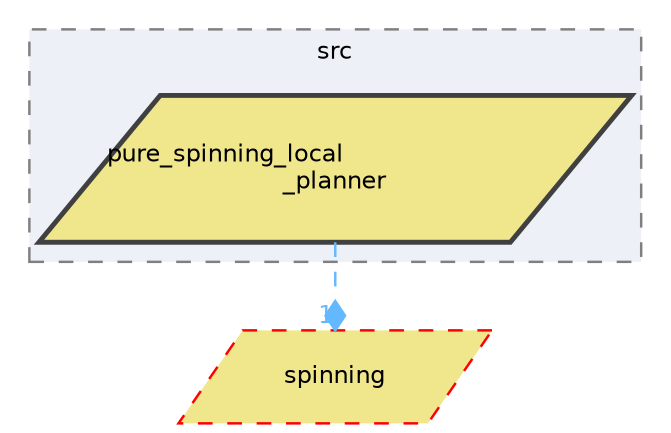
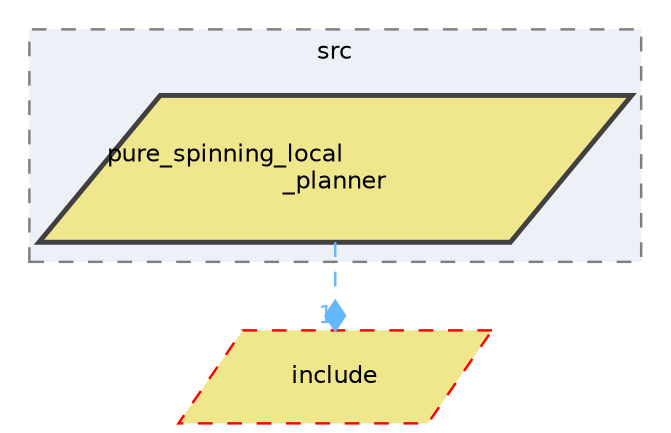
  digraph {
    compound=true
    node [fillcolor=khaki fontname=Helvetica fontsize=10 shape=parallelogram]
    n1 [color=grey25 height=0.2 label="pure_spinning_local\l_planner" style="filled,bold" width=0.4]
-   n2 [color=red height=0.2 label=spinning style="filled,dashed" width=0.4]
+   n2 [color=red height=0.2 label=include style="filled,dashed" width=0.4]
    subgraph cluster_1 {
      bgcolor="#edf0f7"
      fontname=Helvetica
      fontsize=10
      label=src
      pencolor=grey50
      style="filled,dashed"
      n1
    }
    n1 -> n2 [color=steelblue1 fontcolor=steelblue1 fontname=Helvetica fontsize=10 headlabel=1 labeldistance=1.5 labelfontname=Helvetica labelfontsize=10 style=dashed arrowhead=diamond]
  }
